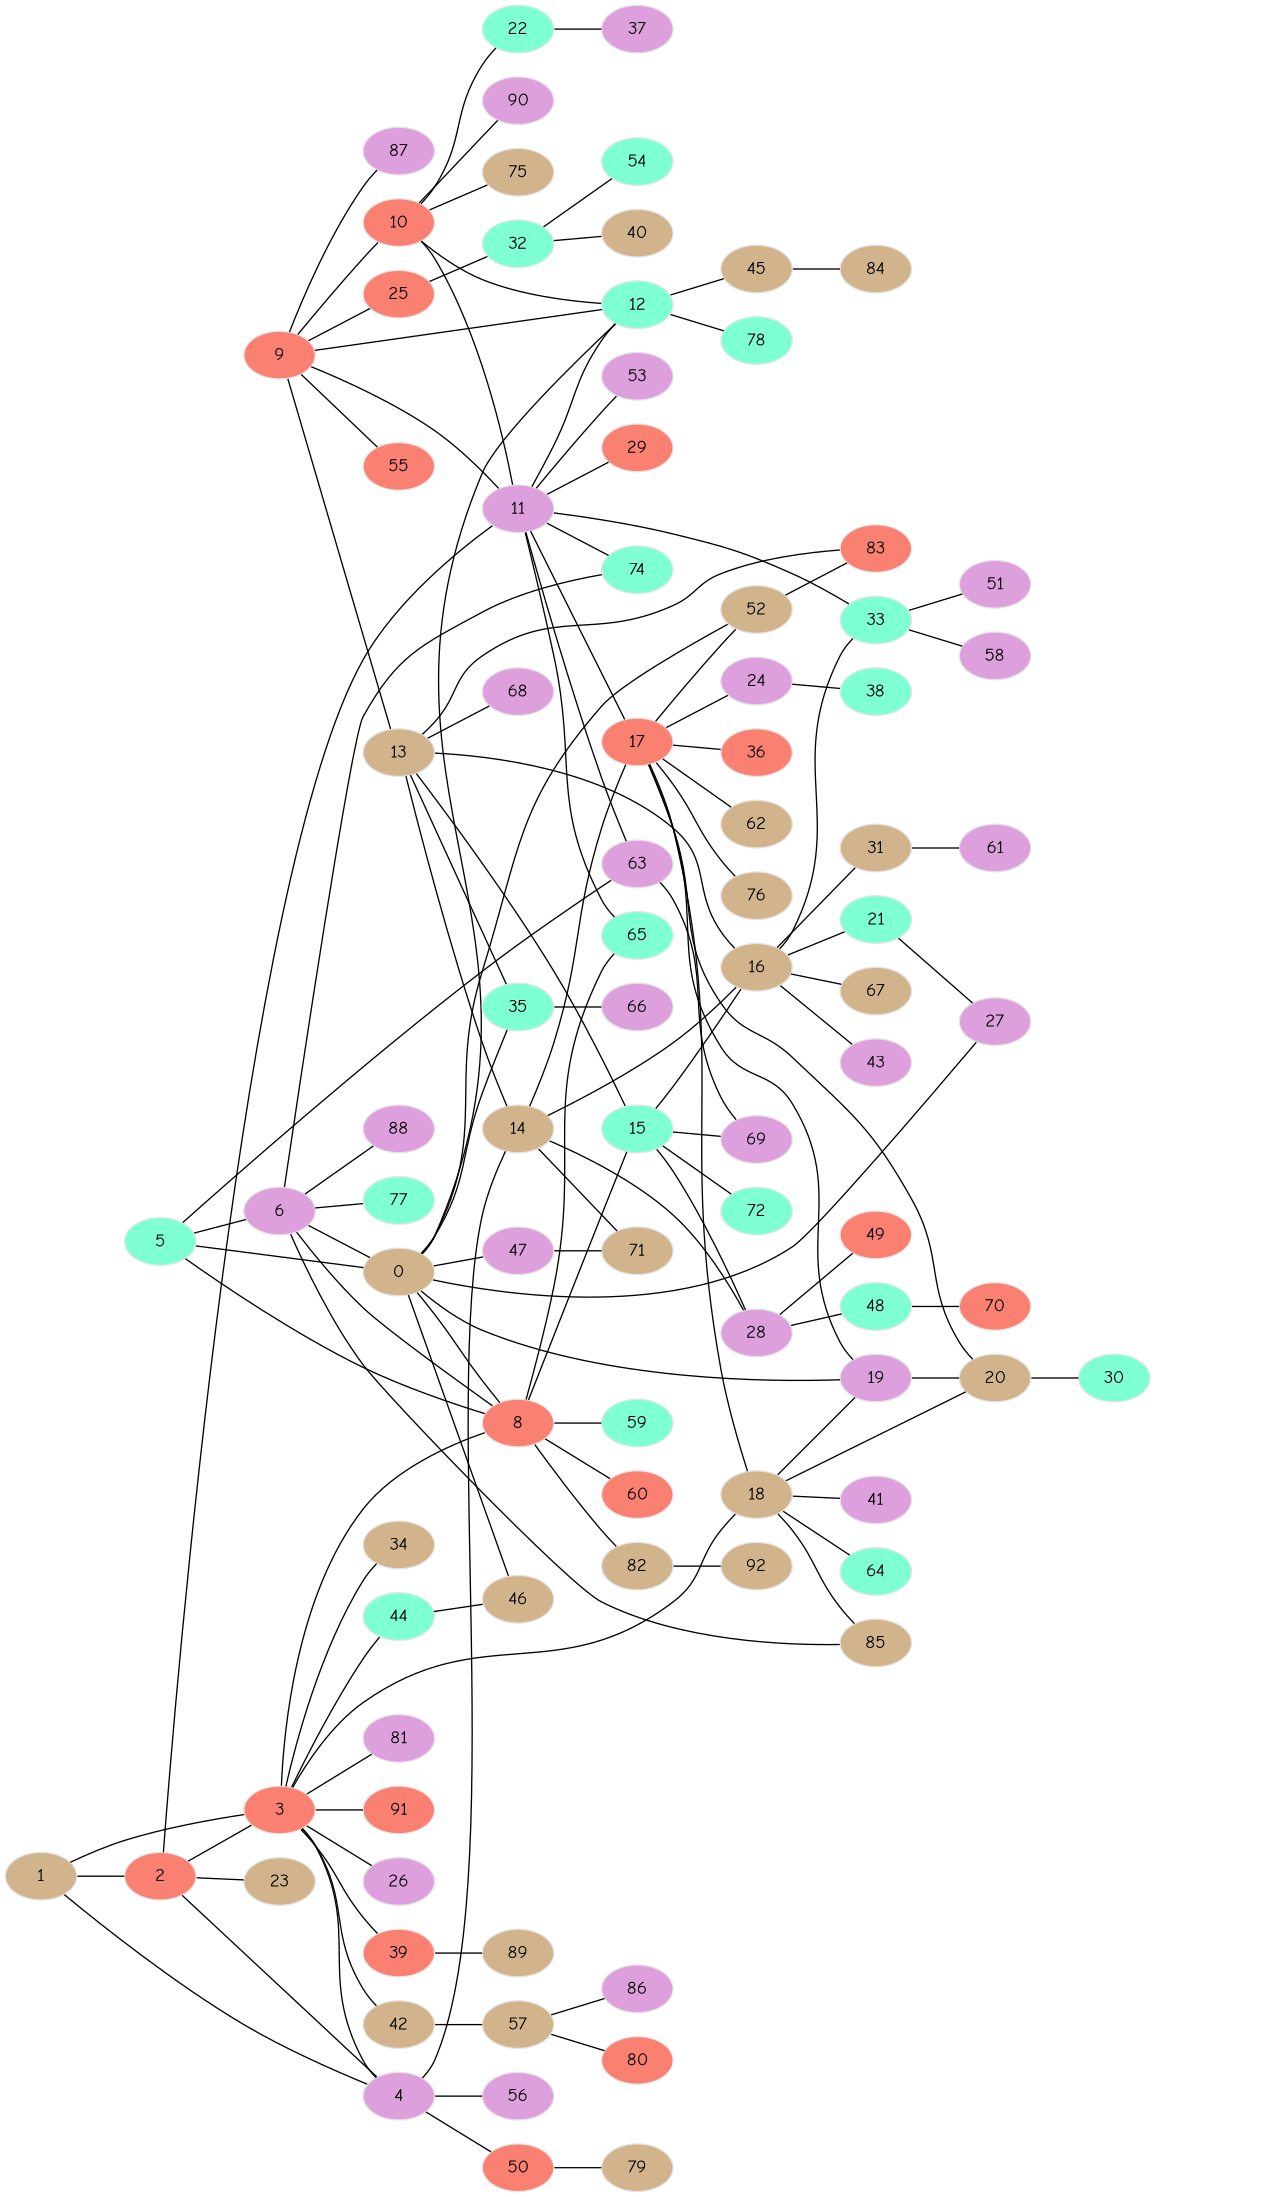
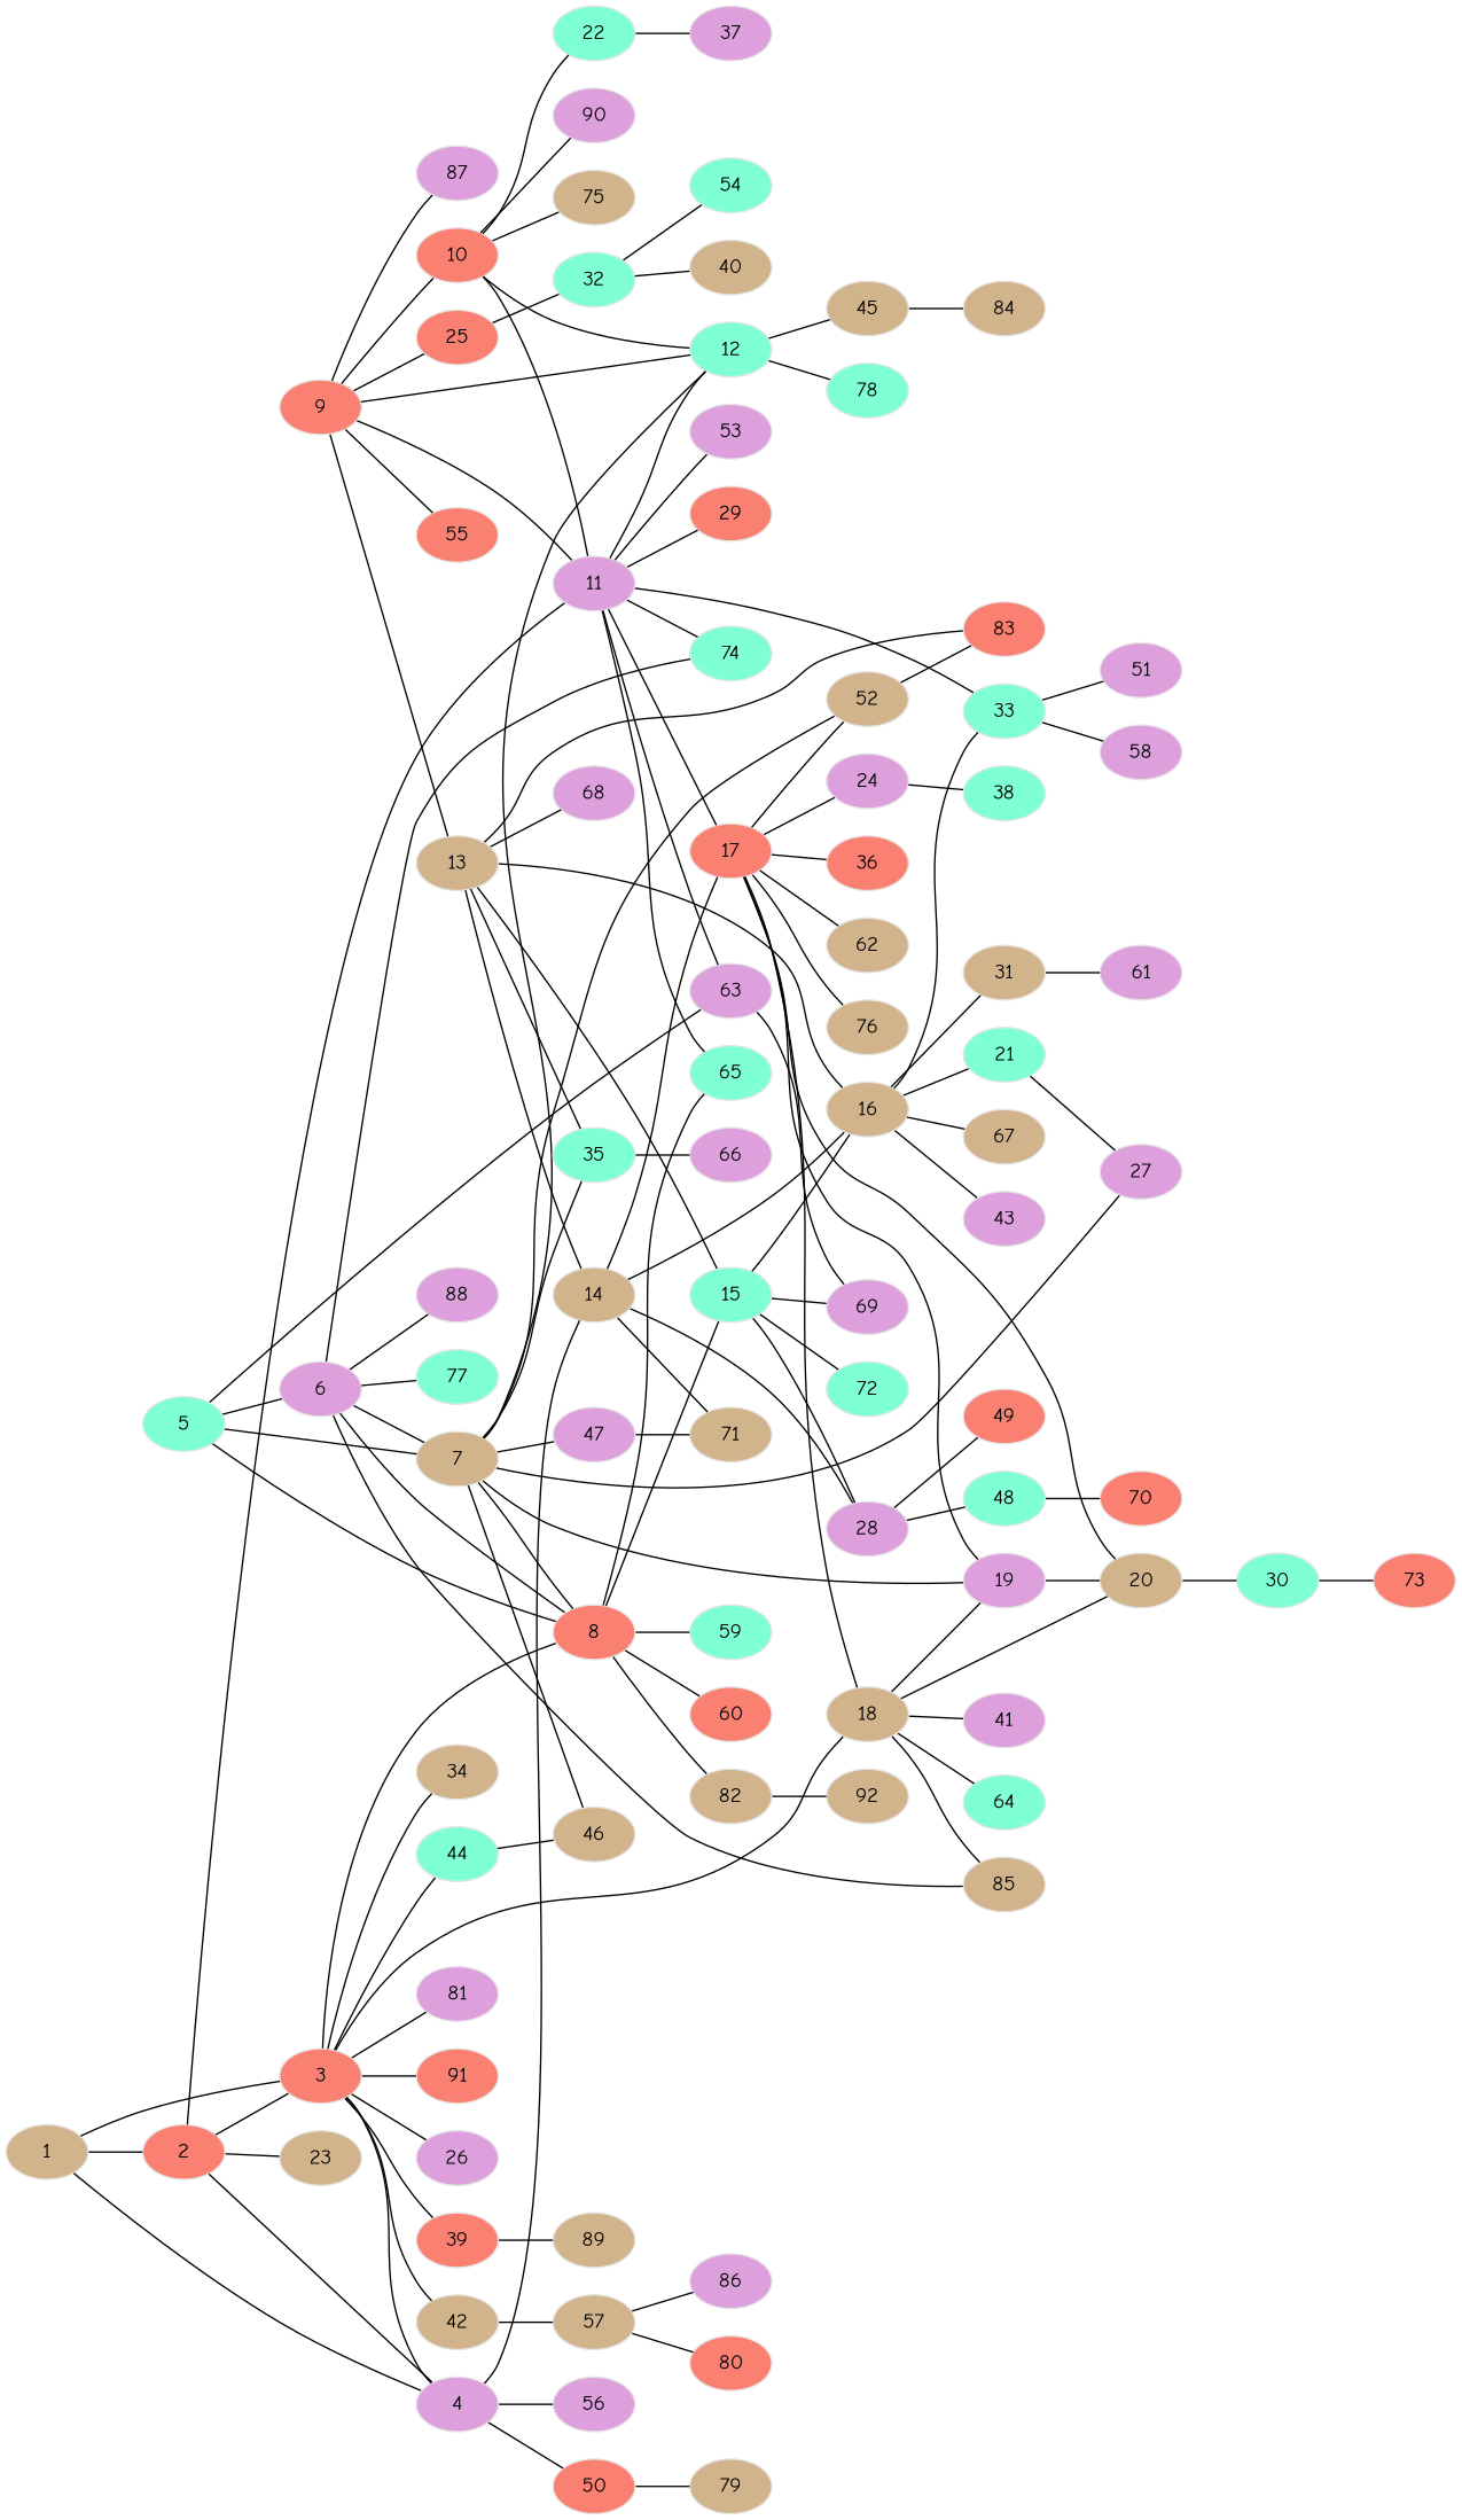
  graph {
    fontname="Comic Neue"
    rankdir=LR
    node [color=gray90 fillcolor=tan fontname="Comic Neue" style=filled]
    edge [fontname="Comic Neue"]
    2 [fillcolor=salmon]
    1
    3 [fillcolor=salmon]
    4 [fillcolor=plum]
    11 [fillcolor=plum]
    23
    8 [fillcolor=salmon]
    18
    26 [fillcolor=plum]
    34
    39 [fillcolor=salmon]
    42
    44 [fillcolor=aquamarine]
    81 [fillcolor=plum]
    91 [fillcolor=salmon]
    14
    56 [fillcolor=plum]
    50 [fillcolor=salmon]
    63 [fillcolor=plum]
    74 [fillcolor=aquamarine]
    12 [fillcolor=aquamarine]
    65 [fillcolor=aquamarine]
    17 [fillcolor=salmon]
    29 [fillcolor=salmon]
    33 [fillcolor=aquamarine]
    53 [fillcolor=plum]
    15 [fillcolor=aquamarine]
    59 [fillcolor=aquamarine]
    60 [fillcolor=salmon]
    82
    85
    19 [fillcolor=plum]
    20
    41 [fillcolor=plum]
    64 [fillcolor=aquamarine]
    89
    57
    46
    16
    71
    28 [fillcolor=plum]
    5 [fillcolor=aquamarine]
    6 [fillcolor=plum]
-   7 [label=0]
+   7
    77 [fillcolor=aquamarine]
    88 [fillcolor=plum]
    27 [fillcolor=plum]
    35 [fillcolor=aquamarine]
    47 [fillcolor=plum]
    52
    69 [fillcolor=plum]
    45
    78 [fillcolor=aquamarine]
    66 [fillcolor=plum]
    83 [fillcolor=salmon]
    72 [fillcolor=aquamarine]
    92
    9 [fillcolor=salmon]
    10 [fillcolor=salmon]
    13
    25 [fillcolor=salmon]
    55 [fillcolor=salmon]
    87 [fillcolor=plum]
    22 [fillcolor=aquamarine]
    75
    90 [fillcolor=plum]
    68 [fillcolor=plum]
    32 [fillcolor=aquamarine]
    37 [fillcolor=plum]
    24 [fillcolor=plum]
    36 [fillcolor=salmon]
    62
    76
    51 [fillcolor=plum]
    58 [fillcolor=plum]
    84
    21 [fillcolor=aquamarine]
    31
    43 [fillcolor=plum]
    67
    48 [fillcolor=aquamarine]
    49 [fillcolor=salmon]
    61 [fillcolor=plum]
    30 [fillcolor=aquamarine]
    38 [fillcolor=aquamarine]
+   73 [fillcolor=salmon]
    40
    54 [fillcolor=aquamarine]
    70 [fillcolor=salmon]
    80 [fillcolor=salmon]
    86 [fillcolor=plum]
    79
    2 -- 3
    2 -- 4
    2 -- 11
    2 -- 23
    1 -- 2
    1 -- 3
    1 -- 4
    3 -- 4
    3 -- 8
    3 -- 18
    3 -- 26
    3 -- 34
    3 -- 39
    3 -- 42
    3 -- 44
    3 -- 81
    3 -- 91
    4 -- 14
    4 -- 56
    4 -- 50
    11 -- 63
    11 -- 74
    11 -- 12
    11 -- 65
    11 -- 17
    11 -- 29
    11 -- 33
    11 -- 53
    8 -- 65
    8 -- 15
    8 -- 59
    8 -- 60
    8 -- 82
    18 -- 85
    18 -- 19
    18 -- 20
    18 -- 41
    18 -- 64
    39 -- 89
    42 -- 57
    44 -- 46
    14 -- 17
    14 -- 16
    14 -- 71
    14 -- 28
    50 -- 79
    63 -- 69
    12 -- 45
    12 -- 78
    17 -- 18
    17 -- 19
    17 -- 20
    17 -- 52
    17 -- 24
    17 -- 36
    17 -- 62
    17 -- 76
    33 -- 51
    33 -- 58
    15 -- 16
    15 -- 28
    15 -- 69
    15 -- 72
    82 -- 92
    19 -- 20
    20 -- 30
    57 -- 80
    57 -- 86
    16 -- 33
    16 -- 21
    16 -- 31
    16 -- 43
    16 -- 67
    28 -- 48
    28 -- 49
    5 -- 8
    5 -- 63
    5 -- 6
    5 -- 7
    6 -- 8
    6 -- 74
    6 -- 85
    6 -- 7
    6 -- 77
    6 -- 88
    7 -- 8
    7 -- 12
    7 -- 19
    7 -- 46
    7 -- 27
    7 -- 35
    7 -- 47
    7 -- 52
    35 -- 66
    47 -- 71
    52 -- 83
    45 -- 84
    9 -- 11
    9 -- 12
    9 -- 10
    9 -- 13
    9 -- 25
    9 -- 55
    9 -- 87
    10 -- 11
    10 -- 12
    10 -- 22
    10 -- 75
    10 -- 90
    13 -- 14
    13 -- 15
    13 -- 16
    13 -- 35
    13 -- 83
    13 -- 68
    25 -- 32
    22 -- 37
    32 -- 40
    32 -- 54
    24 -- 38
    21 -- 27
    31 -- 61
    48 -- 70
+   30 -- 73
  }
